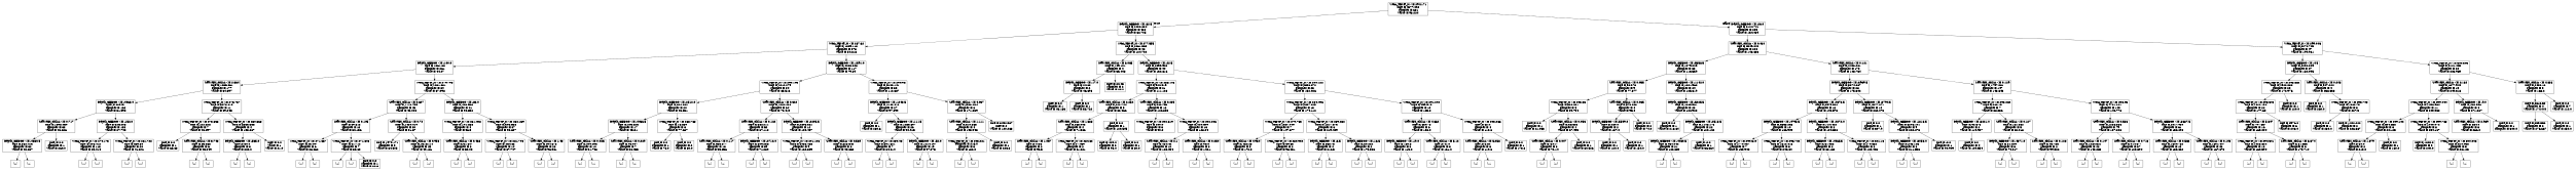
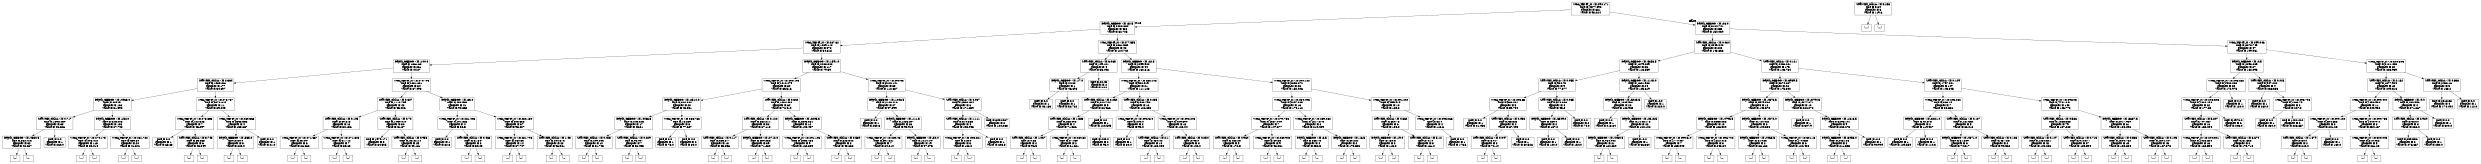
  digraph {
    node [shape=box]
    n1 [label="WOA_TEMP_K <= 294.171\nmse = 4677.092\nsamples = 681\nvalue = 98.224"]
    n2 [label="Depth_GEBCO <= -32.5\nmse = 2420.884\nsamples = 426\nvalue = 62.705"]
    n3 [label="Depth_GEBCO <= -26.0\nmse = 3124.741\nsamples = 255\nvalue = 154.039"]
    n4 [label="WOA_TEMP_K <= 287.62\nmse = 1839.118\nsamples = 378\nvalue = 54.818"]
    n5 [label="WOA_TEMP_K <= 277.555\nmse = 2661.565\nsamples = 48\nvalue = 124.702"]
    n6 [label="SeaWIFs_ChlrA <= 0.084\nmse = 2549.048\nsamples = 208\nvalue = 143.633"]
    n7 [label="WOA_TEMP_K <= 299.046\nmse = 3078.745\nsamples = 47\nvalue = 199.961"]
    n8 [label="Depth_GEBCO <= -100.0\nmse = 1361.68\nsamples = 261\nvalue = 44.27"]
    n9 [label="Depth_GEBCO <= -1591.0\nmse = 2088.328\nsamples = 117\nvalue = 79.39"]
    n10 [label="SeaWIFs_ChlrA <= 6.065\nmse = 149.101\nsamples = 4\nvalue = 35.448"]
    n11 [label="Depth_GEBCO <= -22.5\nmse = 2099.923\nsamples = 44\nvalue = 132.816"]
    n12 [label="SeaWIFs_ChlrA <= 2.364\nmse = 1085.061\nsamples = 177\nvalue = 34.697"]
    n13 [label="WOA_TEMP_K <= 279.795\nmse = 1281.681\nsamples = 84\nvalue = 67.098"]
    n14 [label="WOA_TEMP_K <= 290.193\nmse = 1012.279\nsamples = 84\nvalue = 65.516"]
    n15 [label="WOA_TEMP_K <= 290.96\nmse = 3100.141\nsamples = 33\nvalue = 112.687"]
    n16 [label="Depth_GEBCO <= -4063.0\nmse = 605.91\nsamples = 166\nvalue = 31.598"]
    n17 [label="WOA_TEMP_K <= 275.757\nmse = 6373.615\nsamples = 11\nvalue = 89.245"]
    n18 [label="SeaWIFs_ChlrA <= 0.627\nmse = 1113.759\nsamples = 43\nvalue = 45.006"]
    n19 [label="Depth_GEBCO <= -83.0\nmse = 403.933\nsamples = 41\nvalue = 90.352"]
    n20 [label="SeaWIFs_ChlrA <= 0.717\nmse = 1398.469\nsamples = 33\nvalue = 46.226"]
    n21 [label="Depth_GEBCO <= -152.0\nmse = 326.208\nsamples = 133\nvalue = 27.748"]
    n22 [label="WOA_TEMP_K <= 273.835\nmse = 122.328\nsamples = 7\nvalue = 46.297"]
    n23 [label="WOA_TEMP_K <= 280.368\nmse = 8833.556\nsamples = 4\nvalue = 153.667"]
    n24 [label="Depth_GEBCO <= -4380.5\nmse = 562.413\nsamples = 32\nvalue = 42.267"]
    n25 [label="mse = 0.0\nsamples = 1\nvalue = 260.0"]
    n26 [label="WOA_TEMP_K <= 274.173\nmse = 208.412\nsamples = 113\nvalue = 25.014"]
    n27 [label="WOA_TEMP_K <= 281.722\nmse = 689.89\nsamples = 20\nvalue = 41.341"]
    n28 [label="(...)"]
    n29 [label="(...)"]
    n30 [label="(...)"]
    n31 [label="(...)"]
    n32 [label="(...)"]
    n33 [label="(...)"]
    n34 [label="mse = 0.0\nsamples = 1\nvalue = 65.88"]
    n35 [label="SeaWIFs_ChlrA <= 3.743\nmse = 83.688\nsamples = 6\nvalue = 43.849"]
    n36 [label="Depth_GEBCO <= -535.0\nmse = 50.0\nsamples = 3\nvalue = 220.0"]
-   n37 [label="mse = 0.0\nvalue = 1\nvalue = 21.0"]
+   n37 [label="mse = 0.0\nsamples = 1\nvalue = 21.0"]
    n38 [label="(...)"]
    n39 [label="(...)"]
    n40 [label="(...)"]
    n41 [label="(...)"]
    n42 [label="SeaWIFs_ChlrA <= 0.105\nmse = 39.813\nsamples = 13\nvalue = 30.156"]
    n43 [label="SeaWIFs_ChlrA <= 0.72\nmse = 1439.019\nsamples = 30\nvalue = 51.37"]
    n44 [label="WOA_TEMP_K <= 281.408\nmse = 191.888\nsamples = 4\nvalue = 56.5"]
    n45 [label="WOA_TEMP_K <= 282.159\nmse = 303.538\nsamples = 37\nvalue = 93.607"]
    n46 [label="WOA_TEMP_K <= 271.667\nmse = 23.497\nsamples = 6\nvalue = 26.662"]
    n47 [label="WOA_TEMP_K <= 271.846\nmse = 31.712\nsamples = 7\nvalue = 33.65"]
    n48 [label="mse = 1975.171\nsamples = 5\nvalue = 64.505"]
    n49 [label="SeaWIFs_ChlrA <= 0.956\nmse = 1316.114\nsamples = 25\nvalue = 49.181"]
    n50 [label="(...)"]
    n51 [label="(...)"]
    n52 [label="(...)"]
    n53 [label="(...)"]
    n54 [label="(...)"]
    n55 [label="(...)"]
    n56 [label="mse = 0.0\nsamples = 1\nvalue = 82.3"]
    n57 [label="SeaWIFs_ChlrA <= 0.468\nmse = 31.847\nsamples = 3\nvalue = 50.05"]
    n58 [label="WOA_TEMP_K <= 281.796\nmse = 264.83\nsamples = 14\nvalue = 87.747"]
    n59 [label="SeaWIFs_ChlrA <= 1.43\nmse = 294.673\nsamples = 23\nvalue = 96.981"]
    n60 [label="(...)"]
    n61 [label="(...)"]
    n62 [label="(...)"]
    n63 [label="(...)"]
    n64 [label="(...)"]
    n65 [label="(...)"]
    n66 [label="Depth_GEBCO <= -2512.0\nmse = 322.382\nsamples = 20\nvalue = 46.531"]
    n67 [label="SeaWIFs_ChlrA <= 0.322\nmse = 1084.438\nsamples = 64\nvalue = 72.419"]
    n68 [label="Depth_GEBCO <= -1248.5\nmse = 2148.416\nsamples = 27\nvalue = 97.899"]
    n69 [label="SeaWIFs_ChlrA <= 4.037\nmse = 2533.404\nsamples = 6\nvalue = 171.839"]
    n70 [label="Depth_GEBCO <= -4466.5\nmse = 243.326\nsamples = 17\nvalue = 43.31"]
    n71 [label="WOA_TEMP_K <= 288.768\nmse = 16.889\nsamples = 3\nvalue = 77.667"]
    n72 [label="SeaWIFs_ChlrA <= 0.122\nmse = 582.211\nsamples = 52\nvalue = 67.118"]
    n73 [label="Depth_GEBCO <= -2205.5\nmse = 2805.531\nsamples = 12\nvalue = 100.437"]
    n74 [label="SeaWIFs_ChlrA <= 0.425\nmse = 299.293\nsamples = 10\nvalue = 51.748"]
    n75 [label="SeaWIFs_ChlrA <= 0.229\nmse = 93.007\nsamples = 7\nvalue = 36.455"]
    n76 [label="mse = 0.0\nsamples = 1\nvalue = 73.0"]
    n77 [label="mse = 4.0\nsamples = 2\nvalue = 80.0"]
    n78 [label="(...)"]
    n79 [label="(...)"]
    n80 [label="(...)"]
    n81 [label="(...)"]
    n82 [label="SeaWIFs_ChlrA <= 0.117\nmse = 335.377\nsamples = 13\nvalue = 55.856"]
    n83 [label="Depth_GEBCO <= -2712.0\nmse = 609.256\nsamples = 39\nvalue = 71.289"]
    n84 [label="WOA_TEMP_K <= 291.106\nmse = 2035.488\nsamples = 9\nvalue = 122.359"]
    n85 [label="SeaWIFs_ChlrA <= 0.569\nmse = 525.542\nsamples = 3\nvalue = 45.632"]
    n86 [label="(...)"]
    n87 [label="(...)"]
    n88 [label="(...)"]
    n89 [label="(...)"]
    n90 [label="(...)"]
    n91 [label="(...)"]
    n92 [label="(...)"]
    n93 [label="(...)"]
    n94 [label="mse = 0.0\nsamples = 1\nvalue = 230.6"]
    n95 [label="Depth_GEBCO <= -111.5\nmse = 1285.897\nsamples = 26\nvalue = 90.915"]
    n96 [label="SeaWIFs_ChlrA <= 1.111\nmse = 510.865\nsamples = 4\nvalue = 193.943"]
-   n97 [label="mse = 3452.537\nmse = 2\nvalue = 120.263"]
+   n97 [label="mse = 3452.537\nsamples = 2\nvalue = 120.263"]
    n98 [label="WOA_TEMP_K <= 289.43\nmse = 691.821\nsamples = 7\nvalue = 64.814"]
    n99 [label="Depth_GEBCO <= -52.0\nmse = 1214.197\nsamples = 19\nvalue = 97.875"]
    n100 [label="(...)"]
    n101 [label="(...)"]
    n102 [label="(...)"]
    n103 [label="(...)"]
-   n104 [label="WOA_TEMP_K <= 293.221\nsamples = 216.0\nsamples = 3\nvalue = 182.0"]
+   n104 [label="WOA_TEMP_K <= 293.221\nmse = 216.0\nsamples = 3\nvalue = 182.0"]
    n105 [label="mse = 0.0\nsamples = 1\nvalue = 223.8"]
    n106 [label="(...)"]
    n107 [label="(...)"]
-   n108 [label="Depth_GEBCO <= -17.0\nmse = 24.68\nsamples = 2\nvalue = 46.696"]
+   n108 [label="Depth_GEBCO <= -17.0\nmse = 24.68\nsamples = 1\nvalue = 46.696"]
    n109 [label="mse = 20.48\nsamples = 2\nvalue = 24.2"]
    n110 [label="WOA_TEMP_K <= 288.146\nmse = 920.519\nsamples = 21\nvalue = 111.128"]
    n111 [label="WOA_TEMP_K <= 290.122\nmse = 2358.872\nsamples = 23\nvalue = 152.026"]
    n112 [label="mse = 0.0\nsamples = 1\nvalue = 43.183"]
    n113 [label="mse = 0.0\nsamples = 1\nvalue = 53.722"]
    n114 [label="SeaWIFs_ChlrA <= 2.252\nmse = 622.744\nsamples = 5\nvalue = 82.466"]
    n115 [label="SeaWIFs_ChlrA <= 0.235\nmse = 568.793\nsamples = 16\nvalue = 122.853"]
    n116 [label="WOA_TEMP_K <= 284.496\nmse = 2857.325\nsamples = 13\nvalue = 174.112"]
    n117 [label="WOA_TEMP_K <= 291.292\nmse = 499.915\nsamples = 10\nvalue = 125.8"]
    n118 [label="SeaWIFs_ChlrA <= 1.383\nmse = 268.003\nsamples = 4\nvalue = 71.586"]
    n119 [label="mse = 0.0\nsamples = 1\nvalue = 120.545"]
    n120 [label="WOA_TEMP_K <= 292.519\nmse = 200.0\nsamples = 3\nvalue = 90.0"]
    n121 [label="WOA_TEMP_K <= 292.246\nmse = 429.699\nsamples = 13\nvalue = 128.04"]
    n122 [label="SeaWIFs_ChlrA <= 1.037\nmse = 0.36\nsamples = 2\nvalue = 96.5"]
    n123 [label="WOA_TEMP_K <= 284.82\nmse = 27.469\nsamples = 2\nvalue = 61.621"]
    n124 [label="mse = 225.0\nsamples = 2\nvalue = 95.0"]
    n125 [label="(...)"]
    n126 [label="(...)"]
    n127 [label="(...)"]
    n128 [label="(...)"]
    n129 [label="mse = 0.0\nsamples = 1\nvalue = 80.0"]
    n130 [label="SeaWIFs_ChlrA <= 2.1\nmse = 454.42\nsamples = 10\nvalue = 123.054"]
-   n131 [label="SeaWIFs_ChlrA <= 0.254\nmse = 96.0\nsamples = 3\nvalue = 142.1"]
+   n131 [label="SeaWIFs_ChlrA <= 0.254\nmse = 96.0\nsamples = 3\nvalue = 142.0"]
    n132 [label="(...)"]
    n133 [label="(...)"]
    n134 [label="(...)"]
    n135 [label="(...)"]
    n136 [label="WOA_TEMP_K <= 279.753\nmse = 1567.049\nsamples = 7\nvalue = 147.677"]
    n137 [label="WOA_TEMP_K <= 289.282\nmse = 1817.673\nsamples = 6\nvalue = 219.429"]
    n138 [label="SeaWIFs_ChlrA <= 4.662\nmse = 639.75\nsamples = 6\nvalue = 138.0"]
    n139 [label="WOA_TEMP_K <= 293.266\nmse = 62.4\nsamples = 4\nvalue = 113.6"]
    n140 [label="SeaWIFs_ChlrA <= 4.964\nmse = 482.25\nsamples = 5\nvalue = 172.5"]
-   n141 [label="WOA_TEMP_K <= 280.902\nmse = 39.55\nsamples = 2\nvalue = 98.031"]
-   n142 [label="Depth_GEBCO <= -6.5\nmse = 568.75\nsamples = 4\nvalue = 212.5"]
+   n141 [label="WOA_TEMP_K <= 280.902\nmse = 39.55\nsamples = 9\nvalue = 98.031"]
+   n142 [label="Depth_GEBCO <= -6.5\nmse = 568.75\nsamples = 4\nvalue = 252.5"]
    n143 [label="Depth_GEBCO <= -16.5\nmse = 80.222\nsamples = 2\nvalue = 175.333"]
    n144 [label="(...)"]
    n145 [label="(...)"]
    n146 [label="(...)"]
    n147 [label="(...)"]
    n148 [label="(...)"]
    n149 [label="(...)"]
    n150 [label="(...)"]
    n151 [label="(...)"]
    n152 [label="Depth_GEBCO <= -19.0\nmse = 180.5\nsamples = 3\nvalue = 115.0"]
    n153 [label="SeaWIFs_ChlrA <= 5.12\nmse = 41.0\nsamples = 3\nvalue = 161.0"]
    n154 [label="SeaWIFs_ChlrA <= 5.258\nmse = 3.84\nsamples = 3\nvalue = 119.6"]
    n155 [label="mse = 0.0\nsamples = 1\nvalue = 173.6"]
    n156 [label="(...)"]
    n157 [label="(...)"]
    n158 [label="(...)"]
    n159 [label="(...)"]
    n160 [label="(...)"]
    n161 [label="(...)"]
    n162 [label="Depth_GEBCO <= -5358.5\nmse = 1879.029\nsamples = 33\nvalue = 113.559"]
    n163 [label="SeaWIFs_ChlrA <= 0.121\nmse = 2483.261\nsamples = 175\nvalue = 148.734"]
    n164 [label="Depth_GEBCO <= -4.5\nmse = 2298.889\nsamples = 27\nvalue = 182.095"]
    n165 [label="WOA_TEMP_K <= 300.503\nmse = 3121.405\nsamples = 20\nvalue = 223.969"]
    n166 [label="SeaWIFs_ChlrA <= 0.055\nmse = 964.73\nsamples = 9\nvalue = 77.377"]
    n167 [label="Depth_GEBCO <= -1142.0\nmse = 1601.968\nsamples = 24\nvalue = 125.619"]
    n168 [label="Depth_GEBCO <= -3939.5\nmse = 5374.687\nsamples = 28\nvalue = 175.302"]
    n169 [label="SeaWIFs_ChlrA <= 0.129\nmse = 1797.081\nsamples = 147\nvalue = 143.843"]
    n170 [label="WOA_TEMP_K <= 295.65\nmse = 330.001\nsamples = 5\nvalue = 59.754"]
    n171 [label="SeaWIFs_ChlrA <= 0.065\nmse = 978.333\nsamples = 4\nvalue = 95.0"]
    n172 [label="Depth_GEBCO <= -5225.5\nmse = 1385.961\nsamples = 23\nvalue = 122.923"]
+   n173 [label="mse = -0.0\nsamples = 1\nvalue = 220.0"]
    n174 [label="mse = 0.0\nsamples = 1\nvalue = 21.053"]
    n175 [label="SeaWIFs_ChlrA <= 0.053\nmse = 36.523\nsamples = 4\nvalue = 67.495"]
    n176 [label="Depth_GEBCO <= -5549.0\nmse = 289.0\nsamples = 2\nvalue = 137.0"]
    n177 [label="mse = 0.0\nsamples = 2\nvalue = 74.0"]
    n178 [label="SeaWIFs_ChlrA <= 0.047\nmse = 6.917\nsamples = 3\nvalue = 72.14"]
-   n179 [label="mse = 0.0\nsamples = 1\nvalue = 60.526"]
+   n179 [label="mse = 0.0\nvalue = 1\nvalue = 60.526"]
    n180 [label="(...)"]
    n181 [label="(...)"]
    n182 [label="mse = 0.0\nsamples = 1\nvalue = 120.0"]
    n183 [label="mse = 0.0\nsamples = 1\nvalue = 154.0"]
    n184 [label="mse = 0.0\nsamples = 1\nvalue = 218.84"]
    n185 [label="Depth_GEBCO <= -2513.5\nmse = 1148.175\nsamples = 22\nvalue = 120.102"]
    n186 [label="Depth_GEBCO <= -4480.5\nmse = 964.042\nsamples = 21\nvalue = 122.639"]
    n187 [label="mse = -0.0\nsamples = 1\nvalue = 36.364"]
    n188 [label="(...)"]
    n189 [label="(...)"]
    n190 [label="Depth_GEBCO <= -4673.5\nmse = 3979.562\nsamples = 18\nvalue = 148.573"]
    n191 [label="Depth_GEBCO <= -3794.5\nmse = 4377.871\nsamples = 10\nvalue = 222.078"]
    n192 [label="WOA_TEMP_K <= 295.282\nmse = 366.15\nsamples = 7\nvalue = 88.336"]
    n193 [label="WOA_TEMP_K <= 298.05\nmse = 1701.241\nsamples = 140\nvalue = 146.778"]
    n194 [label="Depth_GEBCO <= -4795.5\nmse = 3635.238\nsamples = 10\nvalue = 186.909"]
    n195 [label="Depth_GEBCO <= -4272.0\nmse = 724.422\nsamples = 8\nvalue = 104.338"]
    n196 [label="mse = 0.0\nsamples = 1\nvalue = 307.9"]
    n197 [label="Depth_GEBCO <= -1818.5\nmse = 3296.191\nsamples = 9\nvalue = 202.273"]
    n198 [label="WOA_TEMP_K <= 299.519\nmse = 1770.057\nsamples = 7\nvalue = 155.943"]
    n199 [label="WOA_TEMP_K <= 296.702\nmse = 1612.418\nsamples = 3\nvalue = 248.84"]
    n200 [label="Depth_GEBCO <= -4465.5\nmse = 61.983\nsamples = 2\nvalue = 68.182"]
    n201 [label="WOA_TEMP_K <= 301.15\nmse = 179.582\nsamples = 6\nvalue = 120.408"]
    n202 [label="(...)"]
    n203 [label="(...)"]
    n204 [label="(...)"]
    n205 [label="(...)"]
    n206 [label="(...)"]
    n207 [label="(...)"]
    n208 [label="(...)"]
    n209 [label="(...)"]
    n210 [label="Depth_GEBCO <= -3058.0\nmse = 2451.26\nsamples = 8\nvalue = 211.553"]
    n211 [label="mse = -0.0\nsamples = 1\nvalue = 90.909"]
    n212 [label="(...)"]
    n213 [label="(...)"]
    n214 [label="Depth_GEBCO <= -3221.0\nmse = 92.675\nsamples = 2\nvalue = 119.927"]
    n215 [label="SeaWIFs_ChlrA <= 0.127\nmse = 181.332\nsamples = 5\nvalue = 82.018"]
    n216 [label="SeaWIFs_ChlrA <= 0.586\nmse = 1236.356\nsamples = 79\nvalue = 137.208"]
    n217 [label="Depth_GEBCO <= -3687.5\nmse = 2017.939\nsamples = 61\nvalue = 158.298"]
-   n218 [label="mse = 0.0\nsamples = 4\nvalue = 129.554"]
+   n218 [label="mse = 0.0\nsamples = 1\nvalue = 129.554"]
+   n219 [label="mse = 0.0\nsamples = 1\nvalue = 110.3"]
    n220 [label="Depth_GEBCO <= -4371.0\nmse = 51.849\nsamples = 3\nvalue = 74.517"]
    n221 [label="SeaWIFs_ChlrA <= 0.128\nmse = 45.786\nsamples = 2\nvalue = 99.522"]
    n222 [label="(...)"]
    n223 [label="(...)"]
    n224 [label="(...)"]
    n225 [label="(...)"]
    n226 [label="SeaWIFs_ChlrA <= 0.147\nmse = 1284.521\nsamples = 42\nvalue = 148.283"]
    n227 [label="SeaWIFs_ChlrA <= 0.713\nmse = 914.577\nsamples = 37\nvalue = 125.394"]
    n228 [label="SeaWIFs_ChlrA <= 0.563\nmse = 1509.752\nsamples = 15\nvalue = 133.864"]
    n229 [label="SeaWIFs_ChlrA <= 0.143\nmse = 1891.447\nsamples = 46\nvalue = 167.873"]
    n230 [label="(...)"]
    n231 [label="(...)"]
    n232 [label="(...)"]
    n233 [label="(...)"]
    n234 [label="(...)"]
    n235 [label="(...)"]
    n236 [label="(...)"]
    n237 [label="(...)"]
    n238 [label="WOA_TEMP_K <= 298.882\nmse = 1922.038\nsamples = 23\nvalue = 172.976"]
    n239 [label="SeaWIFs_ChlrA <= 0.248\nmse = 947.222\nsamples = 4\nvalue = 238.333"]
    n240 [label="SeaWIFs_ChlrA <= 2.182\nmse = 1377.944\nsamples = 15\nvalue = 249.318"]
    n241 [label="SeaWIFs_ChlrA <= 4.836\nmse = 2433.16\nsamples = 5\nvalue = 168.2"]
    n242 [label="WOA_TEMP_K <= 298.546\nmse = 1822.154\nsamples = 22\nvalue = 177.65"]
    n243 [label="mse = 0.0\nsamples = 1\nvalue = 120.0"]
    n244 [label="mse = 0.0\nsamples = 1\nvalue = 260.0"]
    n245 [label="WOA_TEMP_K <= 295.708\nmse = 1068.75\nsamples = 3\nvalue = 227.5"]
    n246 [label="SeaWIFs_ChlrA <= 5.847\nmse = 797.667\nsamples = 16\nvalue = 165.004"]
    n247 [label="mse = 2976.0\nsamples = 6\nvalue = 208.0"]
    n248 [label="WOA_TEMP_K <= 294.341\nmse = 1025.824\nsamples = 13\nvalue = 160.594"]
    n249 [label="SeaWIFs_ChlrA <= 6.674\nmse = 81.633\nsamples = 3\nvalue = 175.714"]
    n250 [label="(...)"]
    n251 [label="(...)"]
    n252 [label="(...)"]
    n253 [label="(...)"]
    n254 [label="mse = 0.0\nsamples = 1\nvalue = 230.0"]
    n255 [label="mse = 1422.222\nsamples = 2\nvalue = 226.667"]
    n256 [label="WOA_TEMP_K <= 299.444\nmse = 1456.934\nsamples = 11\nvalue = 240.938"]
    n257 [label="Depth_GEBCO <= -9.0\nmse = 480.556\nsamples = 4\nvalue = 271.667"]
    n258 [label="mse = 2313.58\nsamples = 4\nvalue = 174.444"]
-   n259 [label="mse = 0.0\nsamples = 7\nvalue = 112.0"]
+   n259 [label="mse = 0.0\nsamples = 1\nvalue = 112.0"]
    n260 [label="WOA_TEMP_K <= 299.102\nmse = 604.688\nsamples = 3\nvalue = 201.25"]
    n261 [label="WOA_TEMP_K <= 299.783\nmse = 1040.972\nsamples = 8\nvalue = 254.167"]
    n262 [label="SeaWIFs_ChlrA <= 2.989\nmse = 384.0\nsamples = 3\nvalue = 266.0"]
-   n263 [label="mse = 0.0\nsamples = 1\nsamples = 300.0"]
+   n263 [label="mse = 0.0\nsamples = 1\nvalue = 300.0"]
    n264 [label="SeaWIFs_ChlrA <= 1.879\nmse = 50.0\nsamples = 2\nvalue = 215.0"]
    n265 [label="mse = 0.0\nsamples = 1\nvalue = 160.0"]
-   n266 [label="mse = 1800.0\nsamples = 3\nvalue = 240.0"]
    n267 [label="WOA_TEMP_K <= 300.045\nmse = 510.938\nsamples = 5\nvalue = 261.25"]
    n268 [label="(...)"]
    n269 [label="(...)"]
    n270 [label="(...)"]
    n271 [label="(...)"]
    n272 [label="mse = 355.556\nsamples = 2\nvalue = 276.667"]
    n273 [label="mse = 0.0\nsamples = 1\nvalue = 250.0"]
    n1 -> n2 [headlabel=True labelangle=45 labeldistance=2.5]
    n1 -> n3 [headlabel=False labelangle=-45 labeldistance=2.5]
    n2 -> n4
    n2 -> n5
    n3 -> n6
    n3 -> n7
    n4 -> n8
    n4 -> n9
    n5 -> n10
    n5 -> n11
    n6 -> n162
    n6 -> n163
    n7 -> n164
    n7 -> n165
    n8 -> n12
    n8 -> n13
    n9 -> n14
    n9 -> n15
    n10 -> n108
    n10 -> n109
    n11 -> n110
    n11 -> n111
    n12 -> n16
    n12 -> n17
    n13 -> n18
    n13 -> n19
    n14 -> n66
    n14 -> n67
    n15 -> n68
    n15 -> n69
    n16 -> n20
    n16 -> n21
    n17 -> n22
    n17 -> n23
    n18 -> n42
    n18 -> n43
    n19 -> n44
    n19 -> n45
    n20 -> n24
    n20 -> n25
    n21 -> n26
    n21 -> n27
    n22 -> n34
    n22 -> n35
    n23 -> n36
    n23 -> n37
    n24 -> n28
    n24 -> n29
    n26 -> n30
    n26 -> n31
    n27 -> n32
    n27 -> n33
    n35 -> n38
    n35 -> n39
    n36 -> n40
    n36 -> n41
    n42 -> n46
    n42 -> n47
    n43 -> n48
    n43 -> n49
-   n47 -> n56
+   n44 -> n56
    n44 -> n57
    n45 -> n58
    n45 -> n59
    n46 -> n50
    n46 -> n51
    n47 -> n52
    n47 -> n53
    n49 -> n54
    n49 -> n55
    n57 -> n60
    n57 -> n61
    n58 -> n62
    n58 -> n63
    n59 -> n64
    n59 -> n65
    n66 -> n70
    n66 -> n71
    n67 -> n72
    n67 -> n73
    n68 -> n94
    n68 -> n95
    n69 -> n96
    n69 -> n97
    n70 -> n74
    n70 -> n75
    n71 -> n76
    n71 -> n77
    n72 -> n82
    n72 -> n83
    n73 -> n84
    n73 -> n85
    n74 -> n78
    n74 -> n79
    n75 -> n80
    n75 -> n81
    n82 -> n86
    n82 -> n87
    n83 -> n88
    n83 -> n89
    n84 -> n90
    n84 -> n91
    n85 -> n92
    n85 -> n93
    n95 -> n98
    n95 -> n99
    n96 -> n104
    n96 -> n105
    n98 -> n100
    n98 -> n101
    n99 -> n102
    n99 -> n103
    n104 -> n106
    n104 -> n107
    n108 -> n112
    n108 -> n113
    n110 -> n114
    n110 -> n115
    n111 -> n116
    n111 -> n117
    n114 -> n118
    n114 -> n119
    n115 -> n120
    n115 -> n121
    n116 -> n136
    n116 -> n137
    n117 -> n138
    n117 -> n139
    n118 -> n122
    n118 -> n123
    n119 -> n124
-   n119 -> n129
+   n120 -> n129
    n121 -> n130
    n121 -> n131
    n122 -> n125
    n122 -> n126
    n123 -> n127
    n123 -> n128
    n130 -> n132
    n130 -> n133
    n131 -> n134
    n131 -> n135
    n136 -> n140
    n136 -> n141
    n137 -> n142
    n137 -> n143
    n138 -> n152
    n138 -> n153
-   n139 -> n154
    n139 -> n155
    n140 -> n144
    n140 -> n145
    n141 -> n146
    n141 -> n147
    n142 -> n148
    n142 -> n149
    n143 -> n150
    n143 -> n151
    n152 -> n156
    n152 -> n157
    n153 -> n158
    n153 -> n159
    n154 -> n160
    n154 -> n161
    n162 -> n166
    n162 -> n167
    n163 -> n168
    n163 -> n169
    n164 -> n238
    n164 -> n239
    n165 -> n240
    n165 -> n241
    n166 -> n170
    n166 -> n171
    n167 -> n172
+   n167 -> n173
    n168 -> n190
    n168 -> n191
    n169 -> n192
    n169 -> n193
    n170 -> n174
    n170 -> n175
    n171 -> n176
    n171 -> n177
    n172 -> n184
    n172 -> n185
    n175 -> n178
    n175 -> n179
    n176 -> n182
    n176 -> n183
    n178 -> n180
    n178 -> n181
    n185 -> n186
    n185 -> n187
    n186 -> n188
    n186 -> n189
    n190 -> n194
    n190 -> n195
    n191 -> n196
    n191 -> n197
    n192 -> n214
    n192 -> n215
    n193 -> n216
    n193 -> n217
    n194 -> n198
    n194 -> n199
    n195 -> n200
    n195 -> n201
    n197 -> n210
    n197 -> n211
    n198 -> n202
    n198 -> n203
    n199 -> n204
    n199 -> n205
    n200 -> n206
    n200 -> n207
    n201 -> n208
    n201 -> n209
    n210 -> n212
    n210 -> n213
    n214 -> n218
+   n214 -> n219
    n215 -> n220
    n215 -> n221
    n216 -> n226
    n216 -> n227
    n217 -> n228
    n217 -> n229
    n220 -> n222
    n220 -> n223
    n221 -> n224
    n221 -> n225
    n226 -> n230
    n226 -> n231
    n227 -> n232
    n227 -> n233
    n228 -> n234
    n228 -> n235
    n229 -> n236
    n229 -> n237
    n238 -> n242
    n238 -> n243
    n239 -> n244
    n239 -> n245
    n240 -> n256
    n240 -> n257
    n241 -> n258
    n241 -> n259
    n242 -> n246
    n242 -> n247
    n245 -> n254
    n245 -> n255
    n246 -> n248
    n246 -> n249
    n248 -> n250
    n248 -> n251
    n249 -> n252
    n249 -> n253
    n256 -> n260
    n256 -> n261
    n257 -> n262
    n257 -> n263
    n260 -> n264
    n260 -> n265
-   n261 -> n266
    n261 -> n267
-   n258 -> n272
-   n258 -> n273
+   n262 -> n272
+   n262 -> n273
    n264 -> n268
    n264 -> n269
    n267 -> n270
    n267 -> n271
  }
